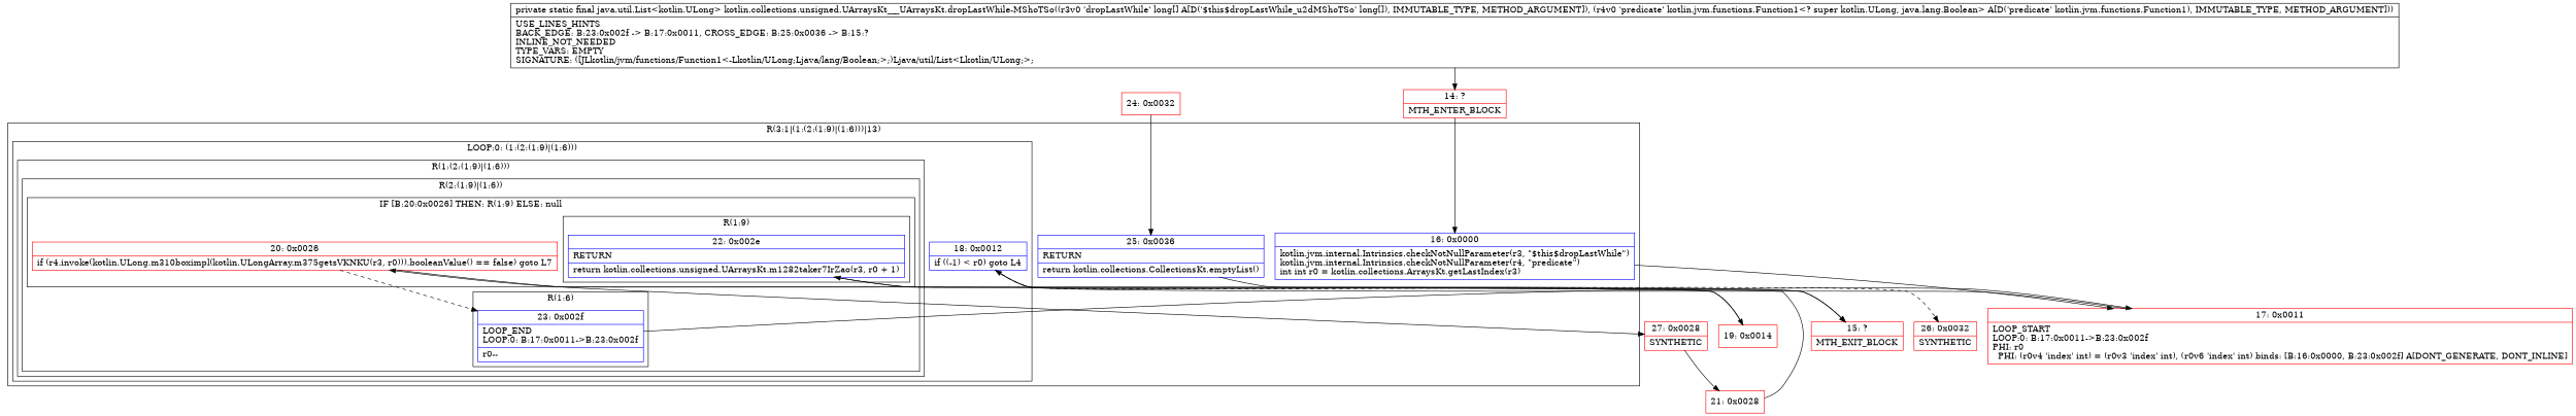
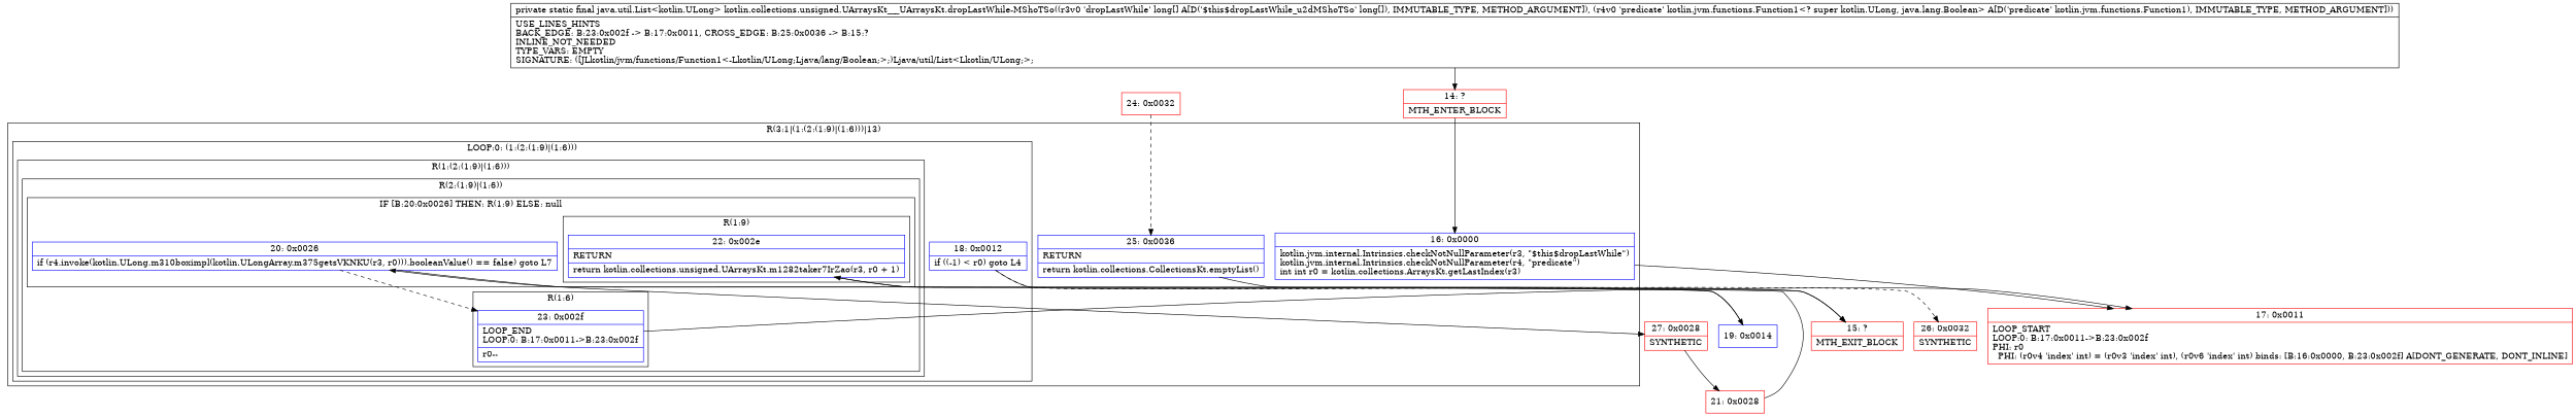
  digraph {
    node [color=red shape=record]
    n1 [color=blue label="{22\:\ 0x002e|RETURN\l|return kotlin.collections.unsigned.UArraysKt.m1282taker7IrZao(r3, r0 + 1)\l}"]
-   n2 [label="{20\:\ 0x0026|if (r4.invoke(kotlin.ULong.m310boximpl(kotlin.ULongArray.m375getsVKNKU(r3, r0))).booleanValue() == false) goto L7\l}"]
+   n2 [color=blue label="{20\:\ 0x0026|if (r4.invoke(kotlin.ULong.m310boximpl(kotlin.ULongArray.m375getsVKNKU(r3, r0))).booleanValue() == false) goto L7\l}"]
    n3 [color=blue label="{23\:\ 0x002f|LOOP_END\lLOOP:0: B:17:0x0011\-\>B:23:0x002f\l|r0\-\-\l}"]
    n4 [color=blue label="{18\:\ 0x0012|if ((\-1) \< r0) goto L4\l}"]
    n5 [color=blue label="{16\:\ 0x0000|kotlin.jvm.internal.Intrinsics.checkNotNullParameter(r3, \"$this$dropLastWhile\")\lkotlin.jvm.internal.Intrinsics.checkNotNullParameter(r4, \"predicate\")\lint int r0 = kotlin.collections.ArraysKt.getLastIndex(r3)\l}"]
    n6 [color=blue label="{25\:\ 0x0036|RETURN\l|return kotlin.collections.CollectionsKt.emptyList()\l}"]
    n7 [label="{15\:\ ?|MTH_EXIT_BLOCK\l}"]
    n8 [label="{27\:\ 0x0028|SYNTHETIC\l}"]
    n9 [label="{17\:\ 0x0011|LOOP_START\lLOOP:0: B:17:0x0011\-\>B:23:0x002f\lPHI: r0 \l  PHI: (r0v4 'index' int) = (r0v3 'index' int), (r0v6 'index' int) binds: [B:16:0x0000, B:23:0x002f] A[DONT_GENERATE, DONT_INLINE]\l}"]
-   n10 [label="{19\:\ 0x0014}"]
+   n10 [color=blue label="{19\:\ 0x0014}"]
    n11 [label="{26\:\ 0x0032|SYNTHETIC\l}"]
    n12 [label="{21\:\ 0x0028}"]
    n13 [label="{14\:\ ?|MTH_ENTER_BLOCK\l}"]
    n14 [label="{24\:\ 0x0032}"]
    n15 [label="{private static final java.util.List\<kotlin.ULong\> kotlin.collections.unsigned.UArraysKt___UArraysKt.dropLastWhile\-MShoTSo((r3v0 'dropLastWhile' long[] A[D('$this$dropLastWhile_u2dMShoTSo' long[]), IMMUTABLE_TYPE, METHOD_ARGUMENT]), (r4v0 'predicate' kotlin.jvm.functions.Function1\<? super kotlin.ULong, java.lang.Boolean\> A[D('predicate' kotlin.jvm.functions.Function1), IMMUTABLE_TYPE, METHOD_ARGUMENT]))  | USE_LINES_HINTS\lBACK_EDGE: B:23:0x002f \-\> B:17:0x0011, CROSS_EDGE: B:25:0x0036 \-\> B:15:?\lINLINE_NOT_NEEDED\lTYPE_VARS: EMPTY\lSIGNATURE: ([JLkotlin\/jvm\/functions\/Function1\<\-Lkotlin\/ULong;Ljava\/lang\/Boolean;\>;)Ljava\/util\/List\<Lkotlin\/ULong;\>;\l}" color=""]
    subgraph cluster_1 {
      label="R(3:1|(1:(2:(1:9)|(1:6)))|13)"
      n5
      n6
      subgraph cluster_2 {
        label="LOOP:0: (1:(2:(1:9)|(1:6)))"
        n4
        subgraph cluster_3 {
          label="R(1:(2:(1:9)|(1:6)))"
          subgraph cluster_4 {
            label="R(2:(1:9)|(1:6))"
            subgraph cluster_5 {
              label="IF [B:20:0x0026] THEN: R(1:9) ELSE: null"
              n2
              subgraph cluster_6 {
                label="R(1:9)"
                n1
              }
            }
            subgraph cluster_7 {
              label="R(1:6)"
              n3
            }
          }
        }
      }
    }
    n1 -> n7
    n2 -> n3 [style=dashed]
    n2 -> n8
    n3 -> n9
    n4 -> n10
    n4 -> n11 [style=dashed]
    n5 -> n9
    n6 -> n7
    n8 -> n12
-   n9 -> n4
    n10 -> n2
    n12 -> n1
    n13 -> n5
-   n14 -> n6
+   n14 -> n6 [style=dashed]
    n15 -> n13
  }
